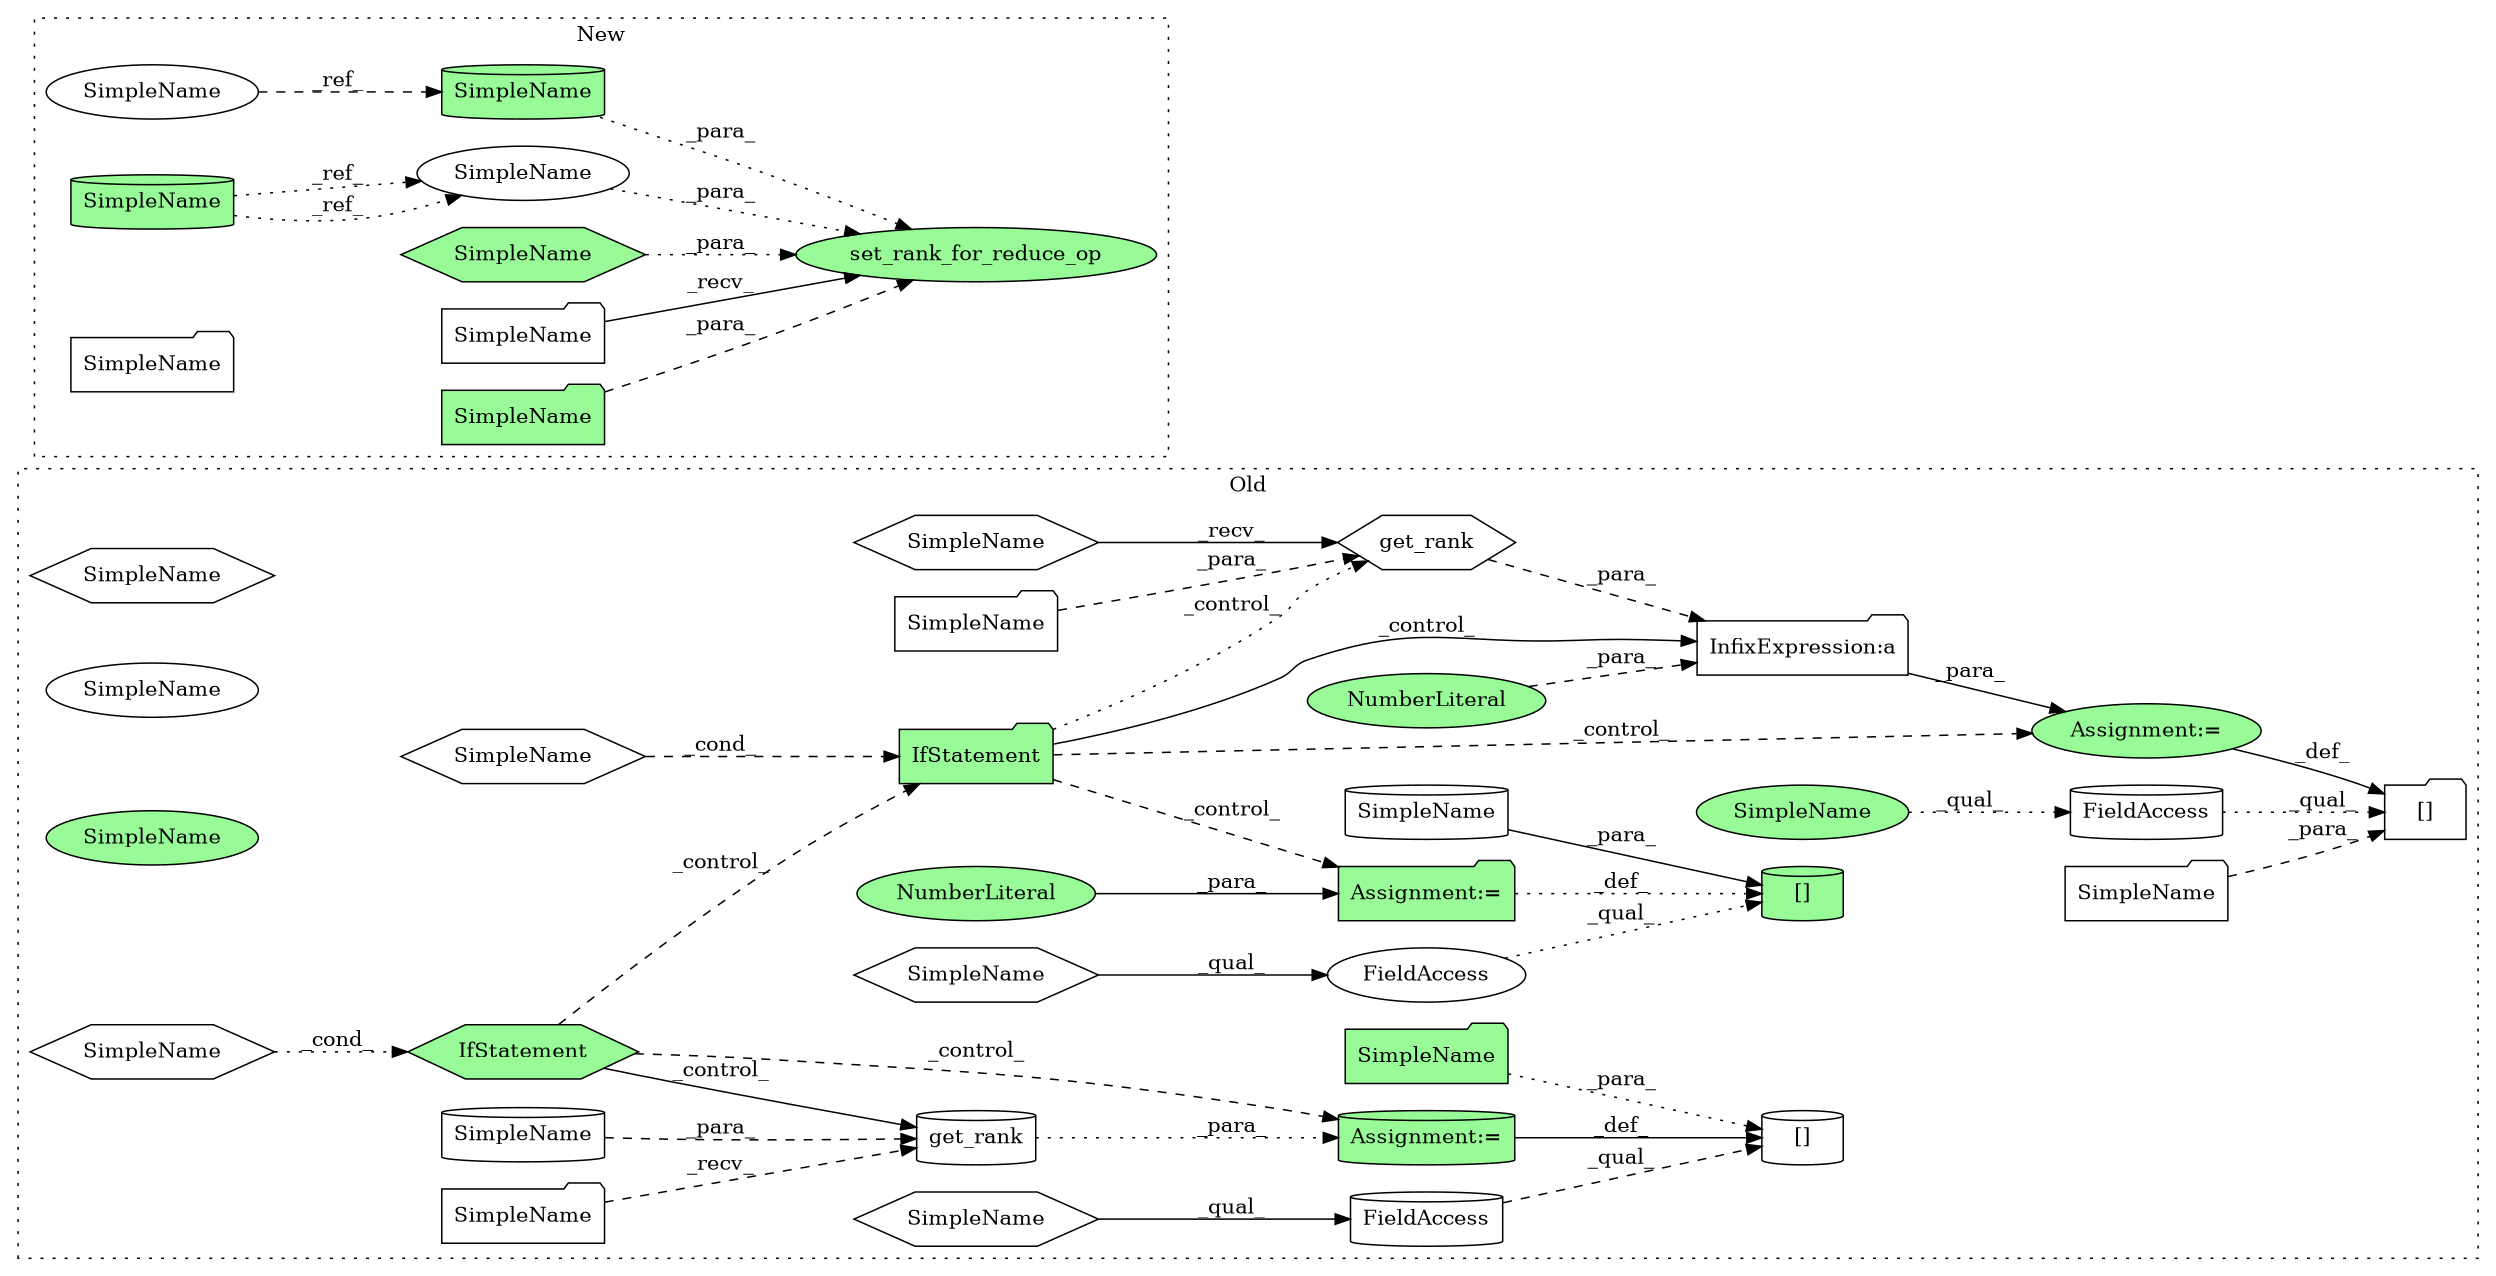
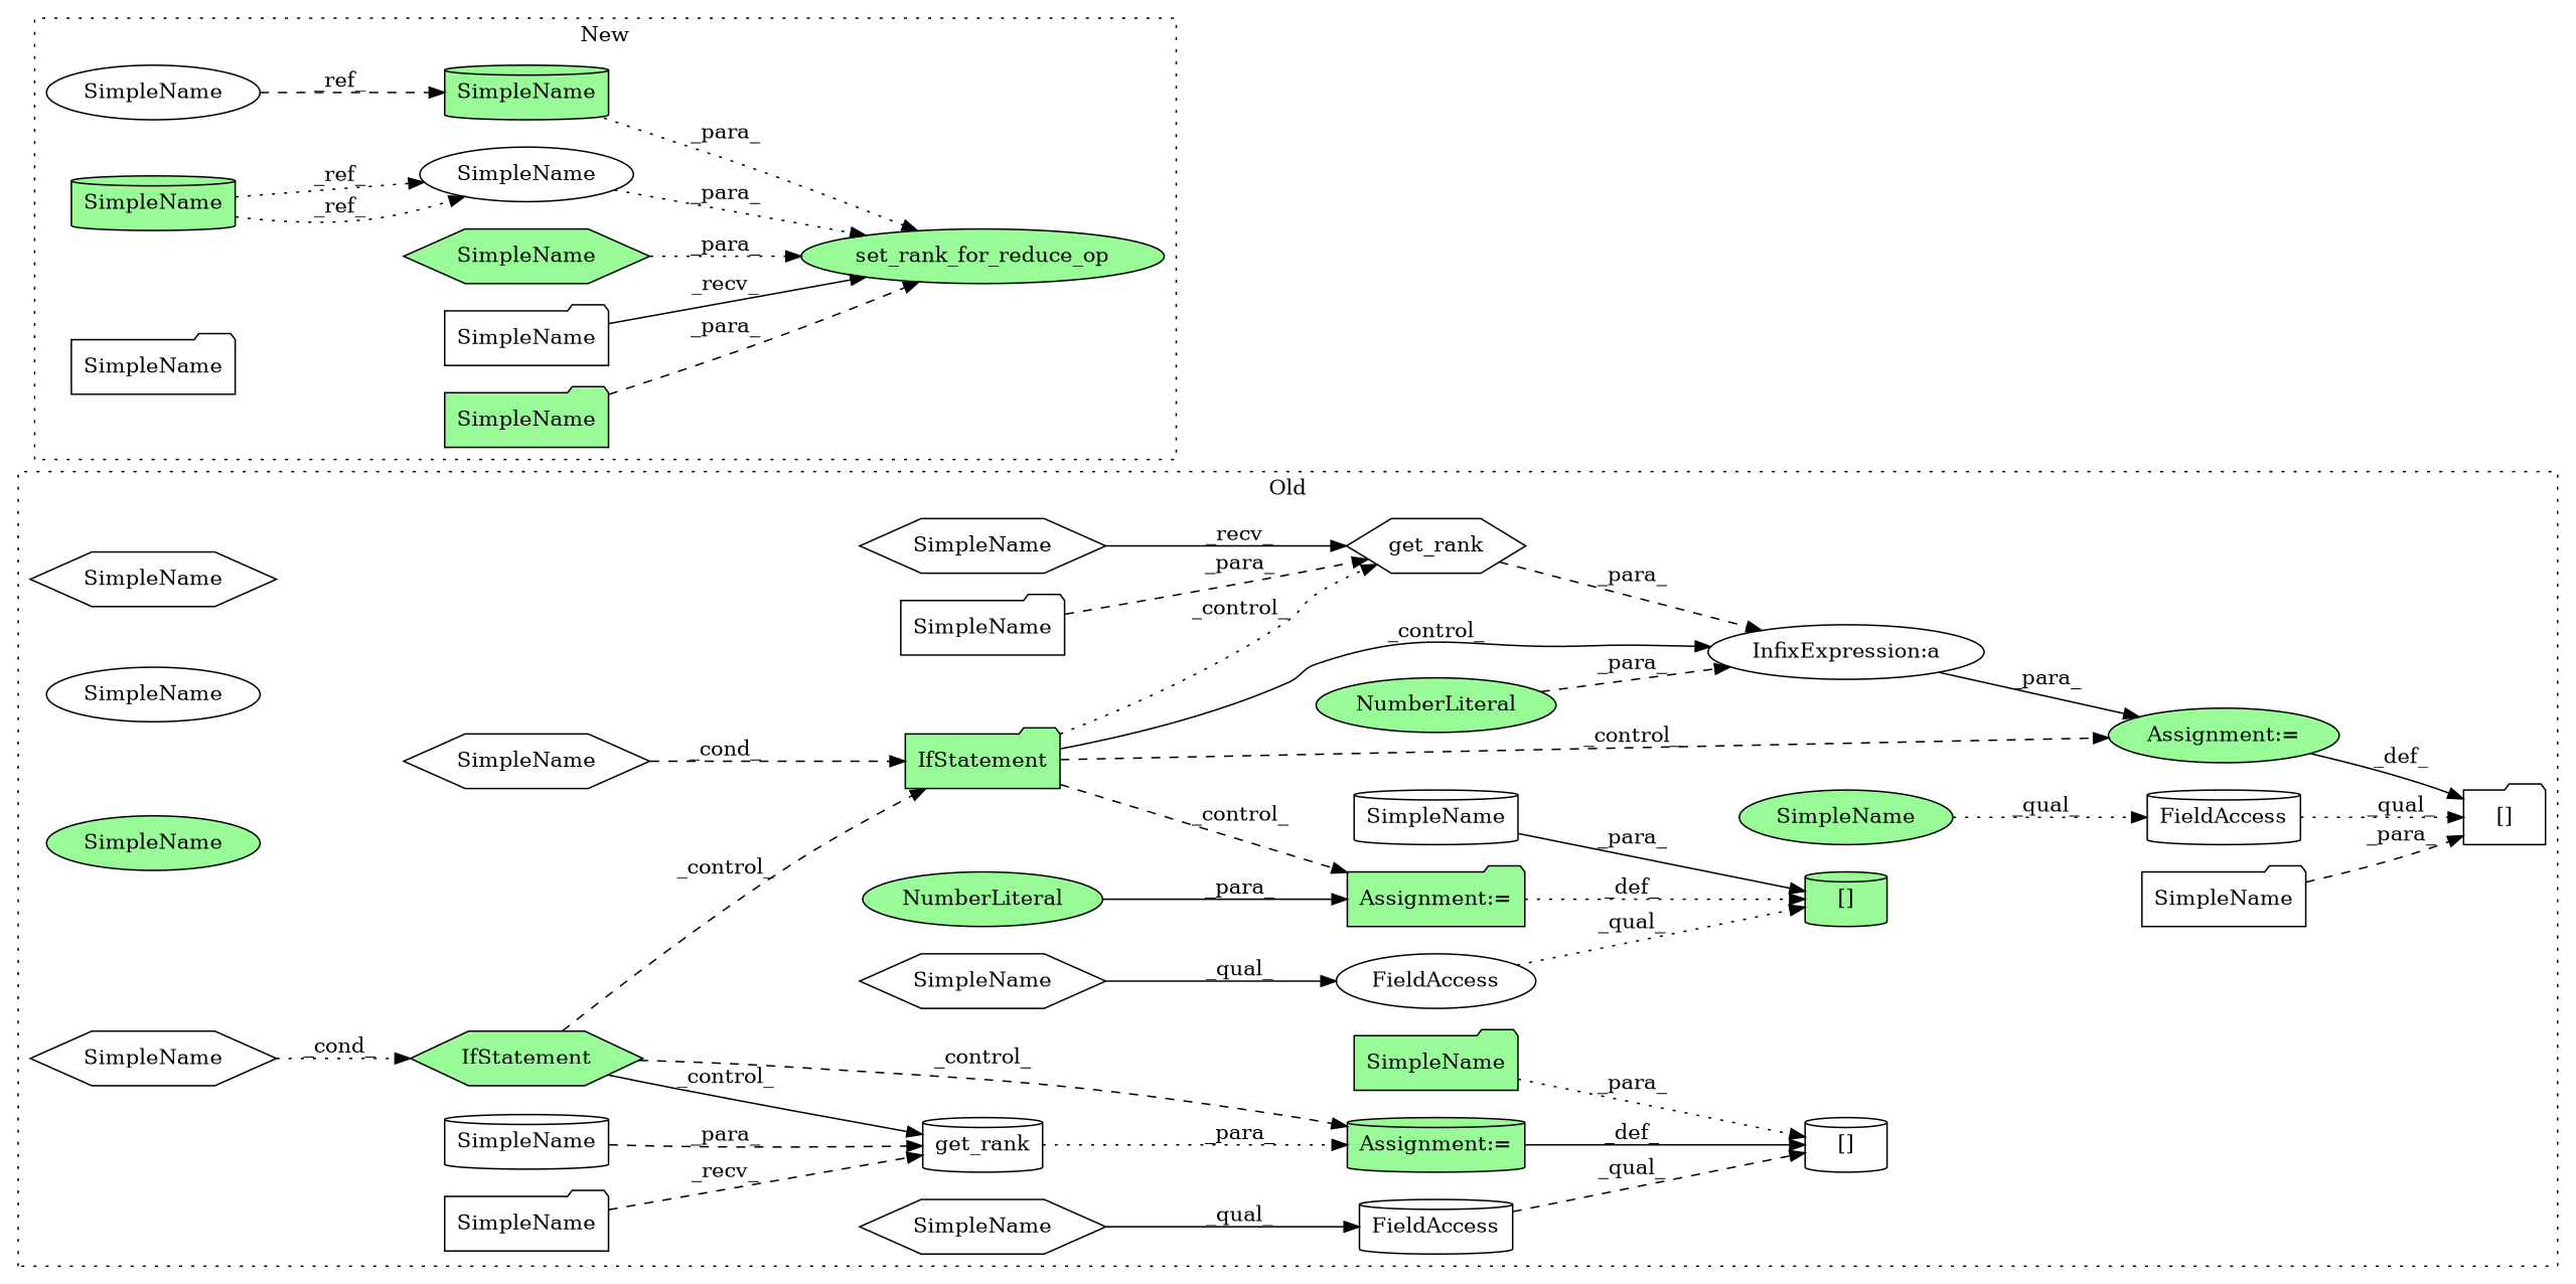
  digraph {
    rankdir=LR
    node [a=42 l=10 s=139188 shape=folder style=filled fillcolor=white]
    edge [style=dashed]
    n1 [a=2 l="15,1" label="[]" s="139113,139139" shape=cylinder]
    n2 [a=2 l="15,1" label="[]" s="139259,139285"]
-   n3 [a=27 l=3 label="InfixExpression:a" s=139313]
+   n3 [a=27 l=3 label="InfixExpression:a" s=139313 shape=ellipse]
    n4 [a=34 l=1 label=NumberLiteral s=139316 shape=ellipse fillcolor=palegreen]
    n5 [a=2 l="15,1" label="[]" s="139208,139234" shape=cylinder fillcolor=palegreen]
    n6 [a=7 l=1 label="Assignment:=" s=139286 shape=ellipse fillcolor=palegreen]
    n7 [a=32 l="9,1" label=get_rank s="139146,139165" shape=cylinder]
    n8 [a=22 l=14 label=FieldAccess s=139113 shape=cylinder]
    n9 [a=32 l="9,1" label=get_rank s="139293,139312" shape=hexagon]
    n10 [a=22 l=14 label=FieldAccess s=139208 shape=ellipse]
    n11 [a=22 l=14 label=FieldAccess s=139259 shape=cylinder]
    n12 [a=25 l="4,2" label=IfStatement s="139184,139198" fillcolor=palegreen]
    n13 [l=8 label=SimpleName s=139095 shape=hexagon]
    n14 [a=25 l="4,2" label=IfStatement s="139091,139103" shape=hexagon fillcolor=palegreen]
    n15 [label=SimpleName shape=ellipse]
    n16 [a=7 l=1 label="Assignment:=" s=139235 fillcolor=palegreen]
    n17 [a=34 l=1 label=NumberLiteral s=139236 shape=ellipse fillcolor=palegreen]
    n18 [a=7 l=1 label="Assignment:=" s=139140 shape=cylinder fillcolor=palegreen]
    n19 [label=SimpleName shape=ellipse fillcolor=palegreen]
    n20 [l=8 label=SimpleName s=139095 shape=hexagon]
    n21 [label=SimpleName s=139155 shape=cylinder]
    n22 [label=SimpleName s=139302]
    n23 [label=SimpleName shape=hexagon]
    n24 [l=4 label=SimpleName s=139141]
    n25 [l=4 label=SimpleName s=139288 shape=hexagon]
    n26 [l=4 label=SimpleName s=139113 shape=hexagon]
    n27 [l=4 label=SimpleName s=139259 shape=ellipse fillcolor=palegreen]
    n28 [l=4 label=SimpleName s=139208 shape=hexagon]
    n29 [l=11 label=SimpleName s=139223 shape=cylinder]
    n30 [l=11 label=SimpleName s=139274]
    n31 [l=11 label=SimpleName s=139128 fillcolor=palegreen]
    n32 [a=32 l="23,1" label=set_rank_for_reduce_op s="138422,138487" shape=ellipse fillcolor=palegreen]
    n33 [l=11 label=SimpleName s=137938 shape=ellipse]
    n34 [label=SimpleName s=138305 shape=cylinder fillcolor=palegreen]
    n35 [l=11 label=SimpleName s=138456 shape=cylinder fillcolor=palegreen]
    n36 [label=SimpleName s=138477]
    n37 [label=SimpleName s=138477 shape=ellipse]
    n38 [l=8 label=SimpleName s=138468 shape=hexagon fillcolor=palegreen]
    n39 [l=4 label=SimpleName s=138417]
    n40 [label=SimpleName s=138445 fillcolor=palegreen]
    subgraph cluster_1 {
      label=Old
      style=dotted
      n1
      n2
      n3
      n4
      n5
      n6
      n7
      n8
      n9
      n10
      n11
      n12
      n13
      n14
      n15
      n16
      n17
      n18
      n19
      n20
      n21
      n22
      n23
      n24
      n25
      n26
      n27
      n28
      n29
      n30
      n31
    }
    subgraph cluster_2 {
      label=New
      style=dotted
      n32
      n33
      n34
      n35
      n36
      n37
      n38
      n39
      n40
    }
    n3 -> n6 [label=_para_ style=solid]
    n4 -> n3 [label=_para_]
    n6 -> n2 [label=_def_ style=solid]
    n7 -> n18 [label=_para_ style=dotted]
    n8 -> n1 [label=_qual_]
    n9 -> n3 [label=_para_]
    n10 -> n5 [label=_qual_ style=dotted]
    n11 -> n2 [label=_qual_ style=dotted]
    n12 -> n3 [label=_control_ style=solid]
    n12 -> n6 [label=_control_]
    n12 -> n9 [label=_control_ style=dotted]
    n12 -> n16 [label=_control_]
    n14 -> n7 [label=_control_ style=solid]
    n14 -> n12 [label=_control_]
    n14 -> n18 [label=_control_]
    n16 -> n5 [label=_def_ style=dotted]
    n17 -> n16 [label=_para_ style=solid]
    n18 -> n1 [label=_def_ style=solid]
    n20 -> n14 [label=_cond_ style=dotted]
    n21 -> n7 [label=_para_]
    n22 -> n9 [label=_para_]
    n23 -> n12 [label=_cond_]
    n24 -> n7 [label=_recv_]
    n25 -> n9 [label=_recv_ style=solid]
    n26 -> n8 [label=_qual_ style=solid]
    n27 -> n11 [label=_qual_ style=dotted]
    n28 -> n10 [label=_qual_ style=solid]
    n29 -> n5 [label=_para_ style=solid]
    n30 -> n2 [label=_para_]
    n31 -> n1 [label=_para_ style=dotted]
    n33 -> n35 [label=_ref_]
    n34 -> n37 [label=_ref_ style=dotted]
    n34 -> n37 [label=_ref_ style=dotted]
    n35 -> n32 [label=_para_ style=dotted]
    n37 -> n32 [label=_para_ style=dotted]
    n38 -> n32 [label=_para_ style=dotted]
    n39 -> n32 [label=_recv_ style=solid]
    n40 -> n32 [label=_para_]
  }
